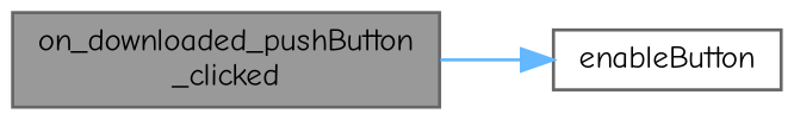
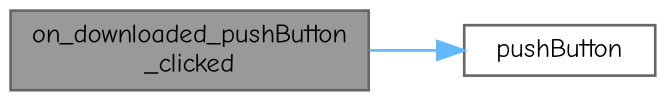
  digraph {
    rankdir=LR
    fontname="Comic Neue"
    node [fontname="Comic Neue" fontsize=10 shape=box style=filled]
    n1 [color=gray40 fillcolor=grey60 fontcolor=black height=0.2 label="on_downloaded_pushButton\l_clicked" width=0.4]
-   n2 [color=grey40 fillcolor=white height=0.2 label=enableButton width=0.4]
+   n2 [color=grey40 fillcolor=white height=0.2 label=pushButton width=0.4]
    n1 -> n2 [color=steelblue1 fontname="Comic Neue" fontsize=10 labelfontname=Helvetica labelfontsize=10 style=solid]
  }
